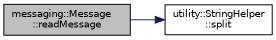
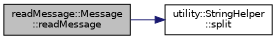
  digraph {
    rankdir=LR
    node [color=black fontname=Helvetica fontsize=10 shape=record style=filled]
-   n1 [fillcolor=grey75 fontcolor=black height=0.2 label="messaging::Message\l::readMessage" width=0.4]
+   n1 [fillcolor=grey75 fontcolor=black height=0.2 label="readMessage::Message\l::readMessage" width=0.4]
    n2 [fillcolor=white height=0.2 label="utility::StringHelper\l::split" width=0.4]
    n1 -> n2 [color=midnightblue fontname=Helvetica fontsize=10 labelfontname=Helvetica labelfontsize=10 style=solid]
  }
